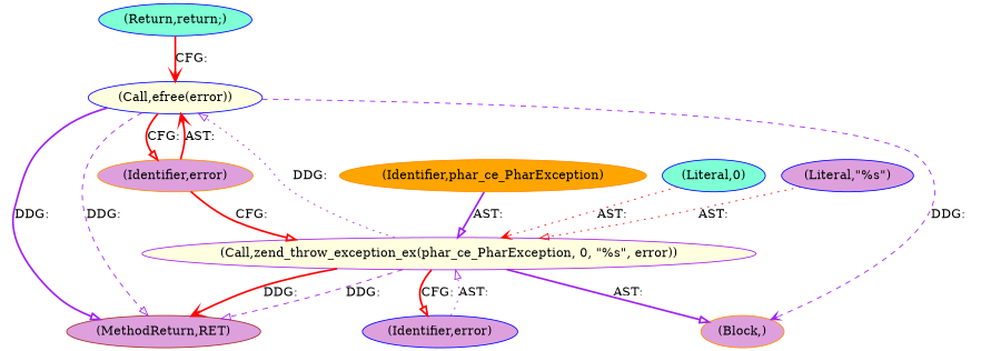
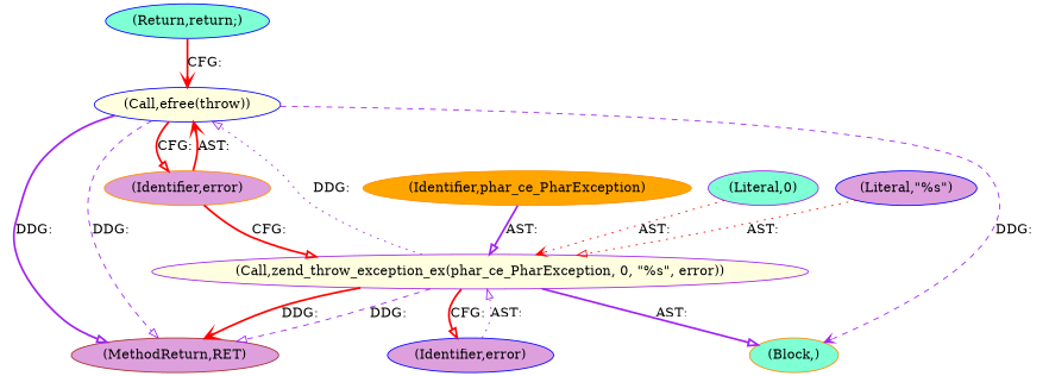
  digraph {
    node [color=blue fillcolor=plum style=filled]
    edge [arrowhead=onormal color=red style=bold]
-   n1 [fillcolor=lightyellow label="(Call,efree(error))"]
+   n1 [fillcolor=lightyellow label="(Call,efree(throw))"]
    n2 [color=darkorange label="(Identifier,error)"]
    n3 [color=brown label="(MethodReturn,RET)"]
-   n4 [color=darkorange label="(Block,)"]
+   n4 [color=darkorange fillcolor=aquamarine label="(Block,)"]
    n5 [color=purple fillcolor=lightyellow label="(Call,zend_throw_exception_ex(phar_ce_PharException, 0, \"%s\", error))"]
    n6 [label="(Identifier,error)"]
    n7 [color=darkorange fillcolor=orange label="(Identifier,phar_ce_PharException)"]
-   n8 [fillcolor=aquamarine label="(Literal,0)"]
+   n8 [color=purple fillcolor=aquamarine label="(Literal,0)"]
    n9 [fillcolor=aquamarine label="(Return,return;)"]
    n10 [label="(Literal,\"%s\")"]
    n1 -> n2 [label="CFG: "]
    n1 -> n3 [color=purple label="DDG: "]
    n1 -> n3 [color=purple label="DDG: " style=dashed]
    n1 -> n4 [arrowhead=vee color=purple label="DDG: " style=dashed]
    n2 -> n1 [arrowhead=vee label="AST: "]
    n2 -> n5 [label="CFG: "]
    n5 -> n1 [color=purple label="DDG: " style=dotted]
    n5 -> n3 [arrowhead=vee label="DDG: "]
    n5 -> n3 [color=purple label="DDG: " style=dashed]
    n5 -> n4 [color=purple label="AST: "]
    n5 -> n6 [label="CFG: "]
    n6 -> n5 [color=purple label="AST: " style=dotted]
    n7 -> n5 [color=purple label="AST: "]
    n8 -> n5 [arrowhead=vee label="AST: " style=dotted]
    n9 -> n1 [arrowhead=vee label="CFG: "]
    n10 -> n5 [label="AST: " style=dotted]
  }
